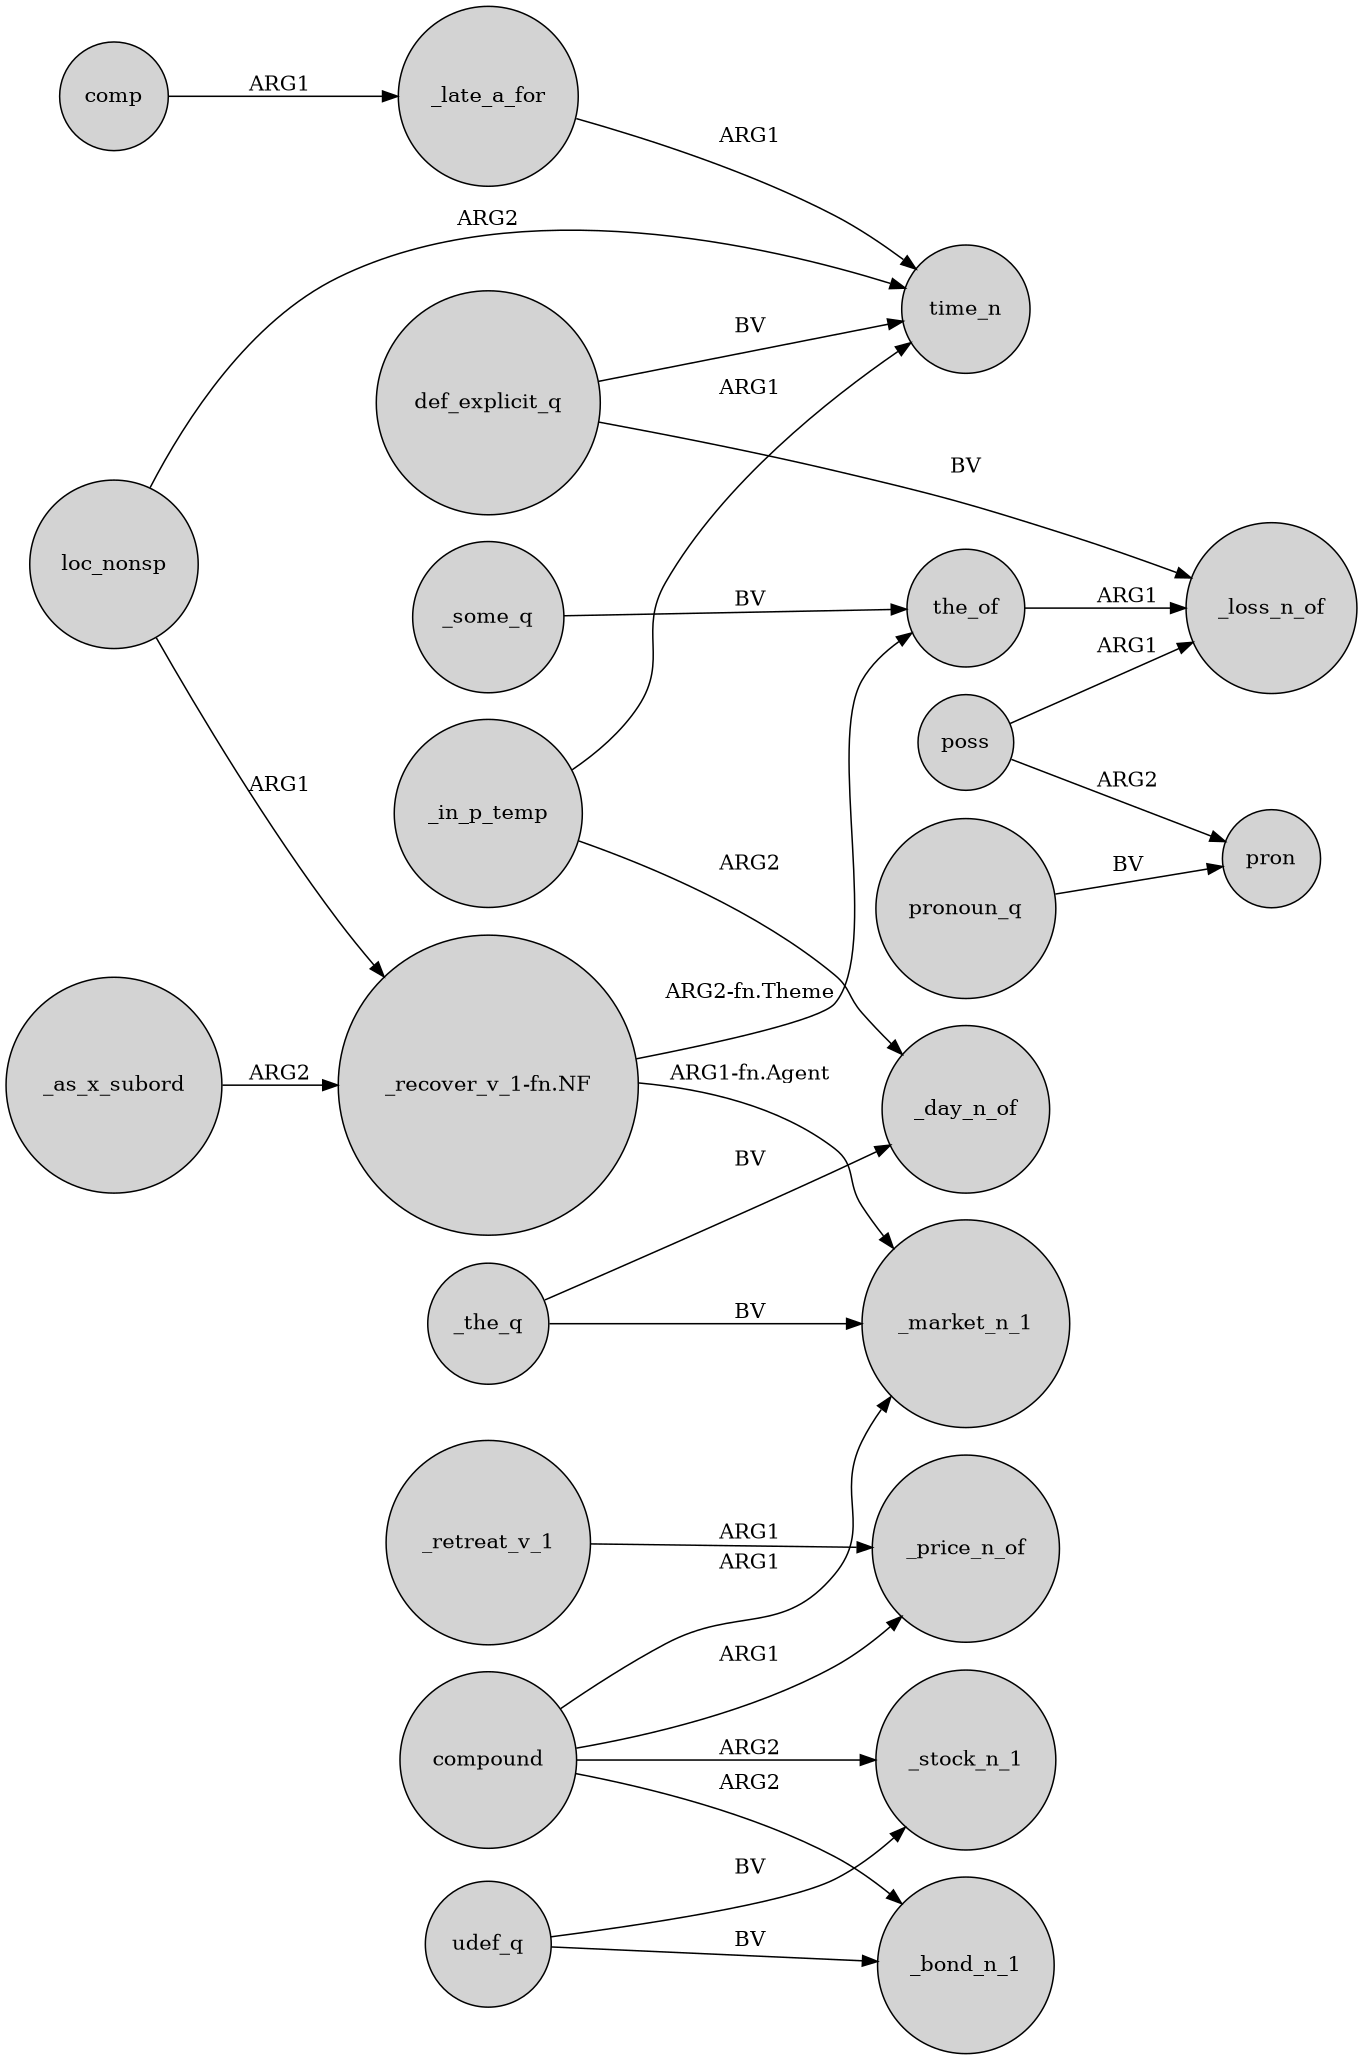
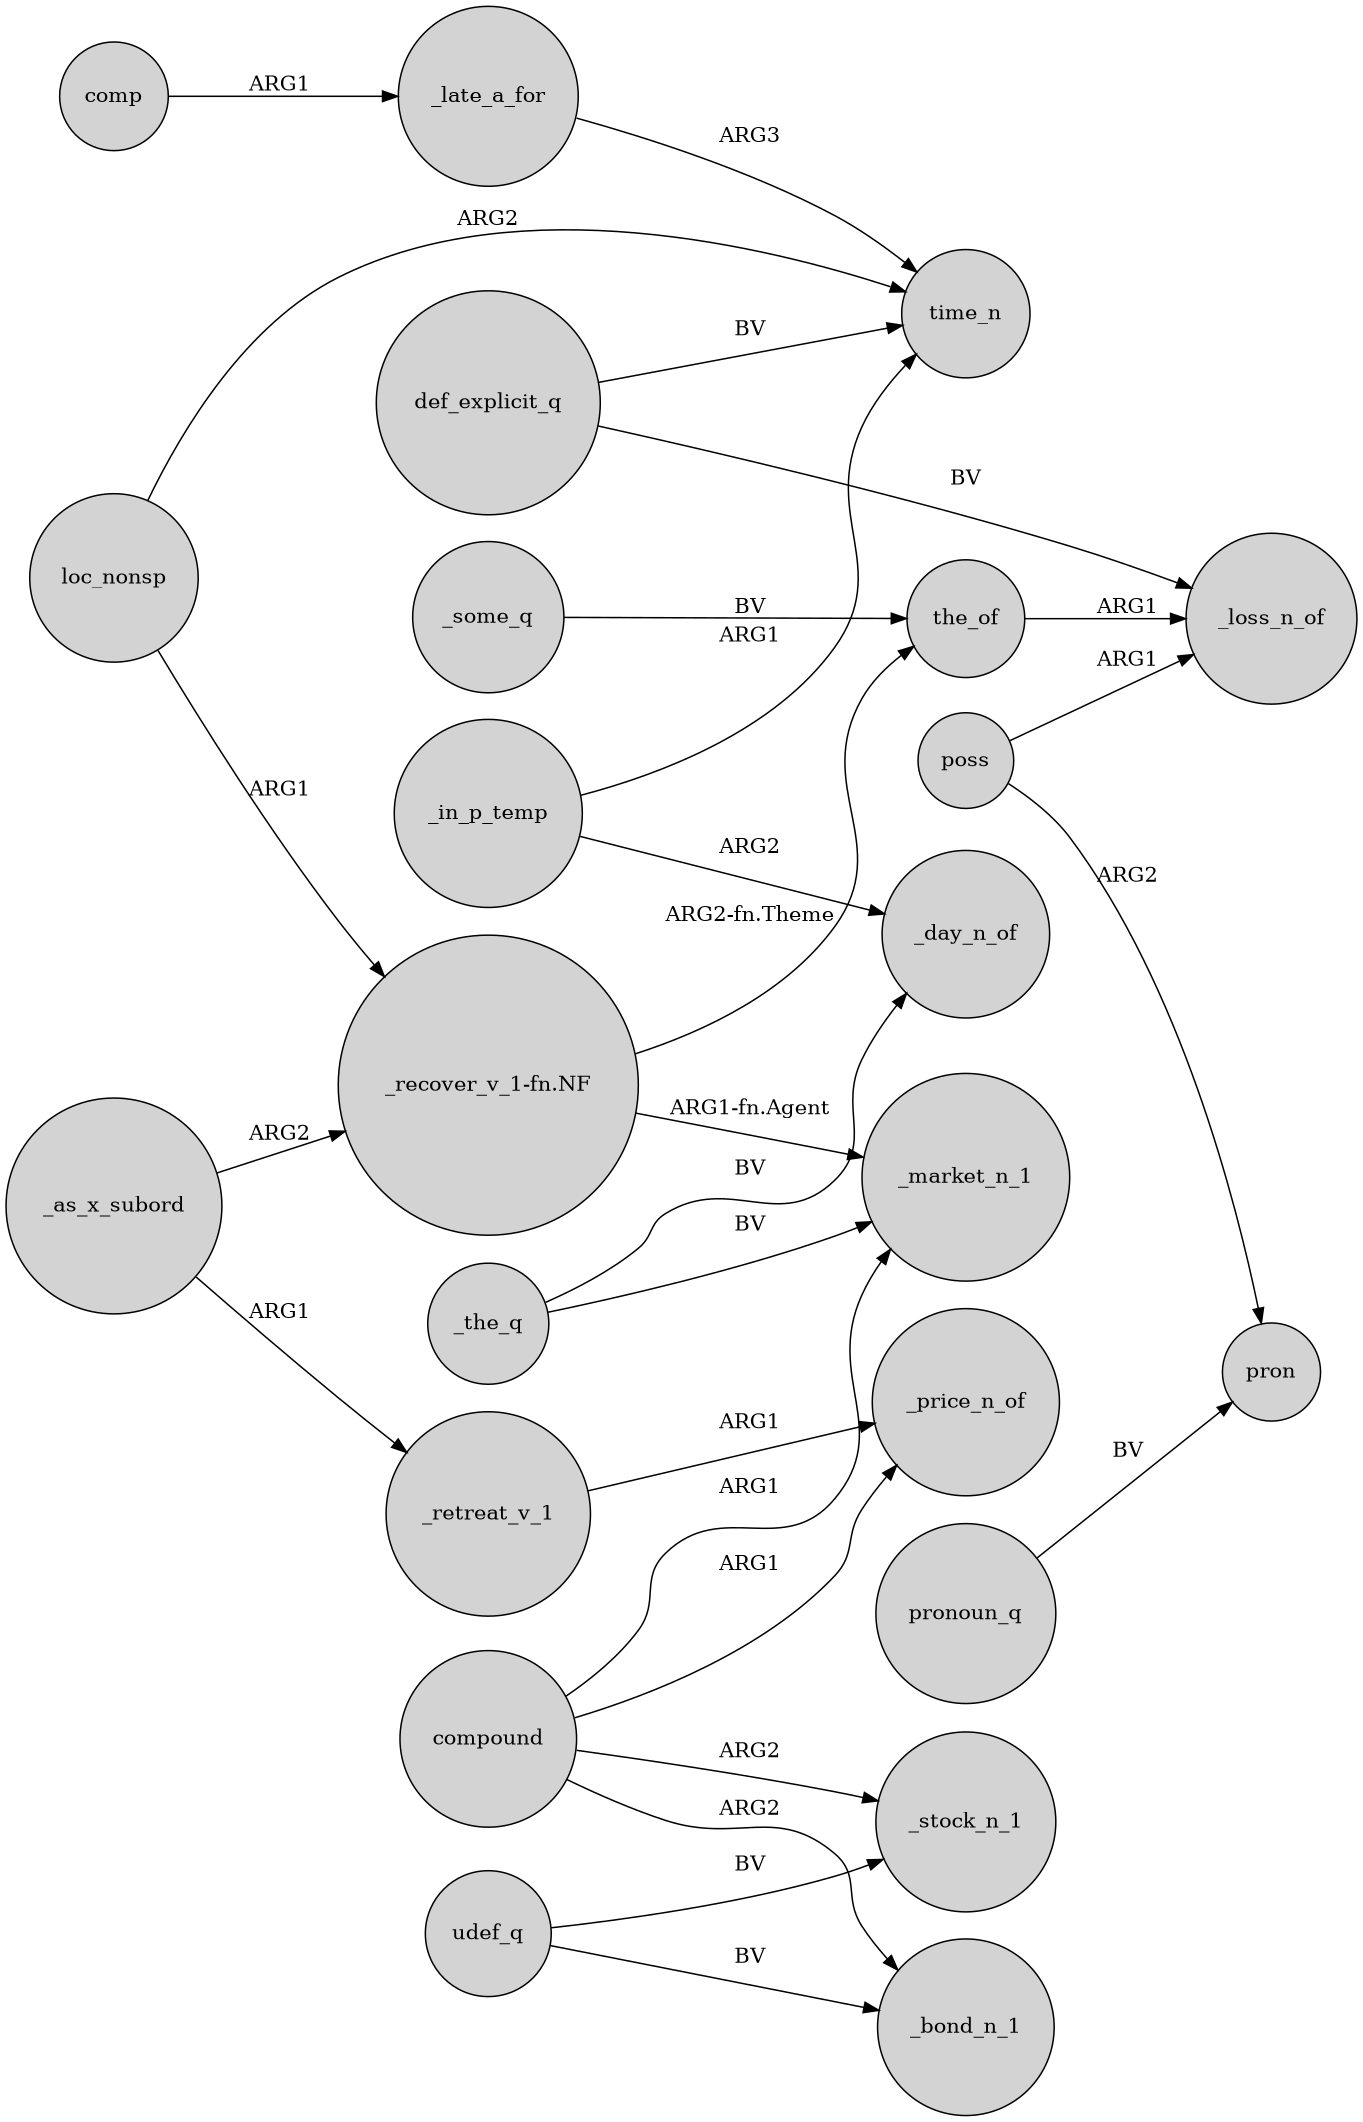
  digraph {
    rankdir=LR
    node [shape=circle style=filled]
    _as_x_subord
    "_recover_v_1-fn.NF"
    _retreat_v_1
    n4 [label=the_of]
    _market_n_1
    _price_n_of
    _loss_n_of
    comp
    _late_a_for
    time_n
    udef_q
    _stock_n_1
    _bond_n_1
    poss
    pron
    def_explicit_q
    loc_nonsp
    _some_q
    compound
    _the_q
    _day_n_of
    pronoun_q
    _in_p_temp
    _as_x_subord -> "_recover_v_1-fn.NF" [label=ARG2]
+   _as_x_subord -> _retreat_v_1 [label=ARG1]
    "_recover_v_1-fn.NF" -> n4 [label="ARG2-fn.Theme"]
    "_recover_v_1-fn.NF" -> _market_n_1 [label="ARG1-fn.Agent"]
    _retreat_v_1 -> _price_n_of [label=ARG1]
    n4 -> _loss_n_of [label=ARG1]
    comp -> _late_a_for [label=ARG1]
-   _late_a_for -> time_n [label=ARG1]
+   _late_a_for -> time_n [label=ARG3]
    udef_q -> _stock_n_1 [label=BV]
    udef_q -> _bond_n_1 [label=BV]
    poss -> _loss_n_of [label=ARG1]
    poss -> pron [label=ARG2]
    def_explicit_q -> _loss_n_of [label=BV]
    def_explicit_q -> time_n [label=BV]
    loc_nonsp -> "_recover_v_1-fn.NF" [label=ARG1]
    loc_nonsp -> time_n [label=ARG2]
    _some_q -> n4 [label=BV]
    compound -> _market_n_1 [label=ARG1]
    compound -> _price_n_of [label=ARG1]
    compound -> _stock_n_1 [label=ARG2]
    compound -> _bond_n_1 [label=ARG2]
    _the_q -> _market_n_1 [label=BV]
    _the_q -> _day_n_of [label=BV]
    pronoun_q -> pron [label=BV]
    _in_p_temp -> time_n [label=ARG1]
    _in_p_temp -> _day_n_of [label=ARG2]
  }
